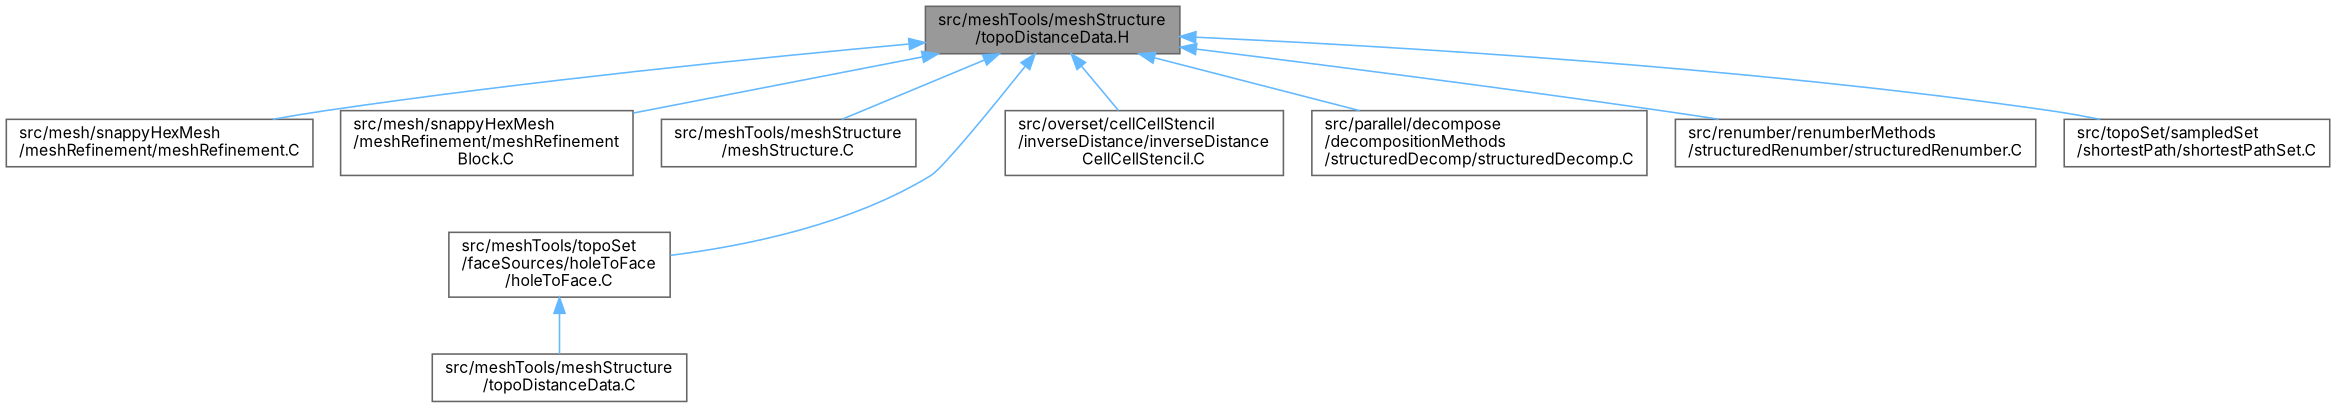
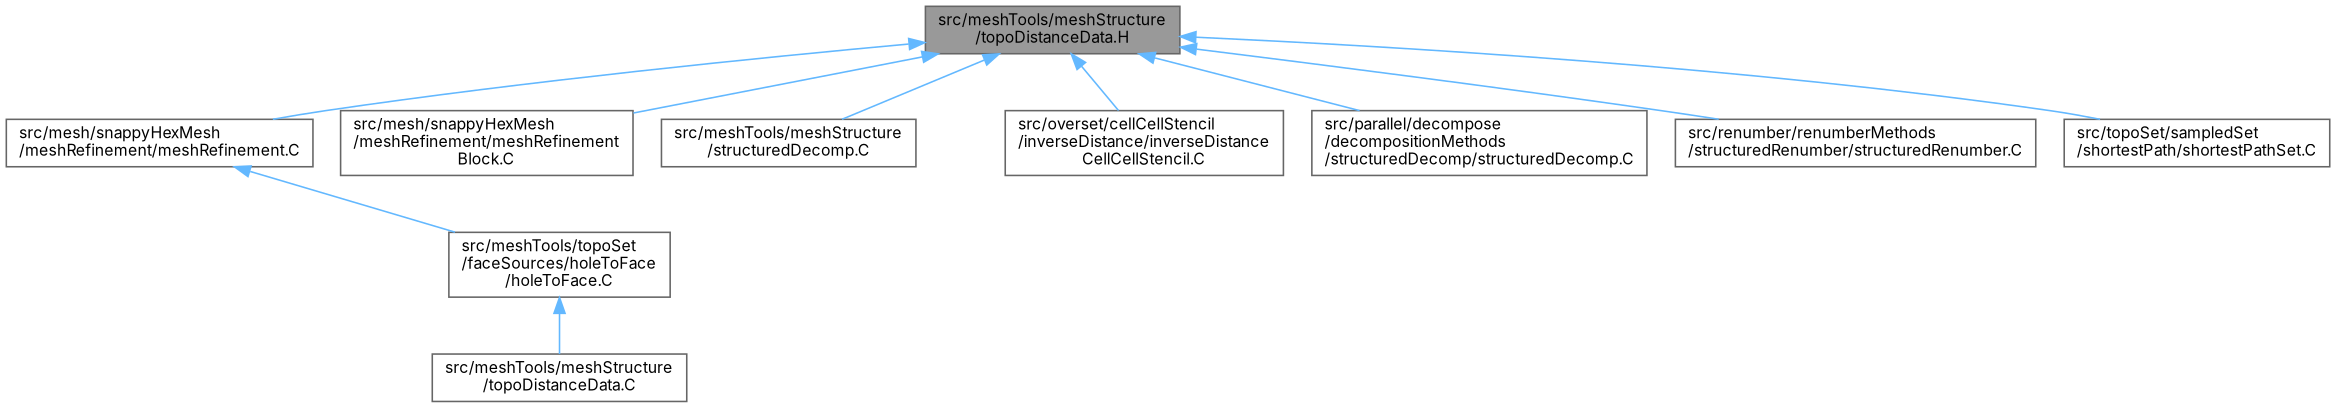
  digraph {
    fontname=Inter
    node [color=grey40 fillcolor=white fontname=Inter fontsize=10 shape=box style=filled]
    edge [color=steelblue1 dir=back fontname=Inter fontsize=10 labelfontname=Helvetica labelfontsize=10 style=solid]
    n1 [color=gray40 fillcolor=grey60 fontcolor=black height=0.2 label="src/meshTools/meshStructure\l/topoDistanceData.H" width=0.4]
    n2 [height=0.2 label="src/mesh/snappyHexMesh\l/meshRefinement/meshRefinement.C" width=0.4]
    n3 [height=0.2 label="src/mesh/snappyHexMesh\l/meshRefinement/meshRefinement\lBlock.C" width=0.4]
-   n4 [height=0.2 label="src/meshTools/meshStructure\l/meshStructure.C" width=0.4]
+   n4 [height=0.2 label="src/meshTools/meshStructure\l/structuredDecomp.C" width=0.4]
    n5 [height=0.2 label="src/meshTools/topoSet\l/faceSources/holeToFace\l/holeToFace.C" width=0.4]
    n6 [height=0.2 label="src/overset/cellCellStencil\l/inverseDistance/inverseDistance\lCellCellStencil.C" width=0.4]
    n7 [height=0.2 label="src/parallel/decompose\l/decompositionMethods\l/structuredDecomp/structuredDecomp.C" width=0.4]
    n8 [height=0.2 label="src/renumber/renumberMethods\l/structuredRenumber/structuredRenumber.C" width=0.4]
    n9 [height=0.2 label="src/topoSet/sampledSet\l/shortestPath/shortestPathSet.C" width=0.4]
    n10 [height=0.2 label="src/meshTools/meshStructure\l/topoDistanceData.C" width=0.4]
    n1 -> n2
    n1 -> n3
    n1 -> n4
-   n1 -> n5
+   n2 -> n5
    n1 -> n6
    n1 -> n7
    n1 -> n8
    n1 -> n9
    n5 -> n10
  }
